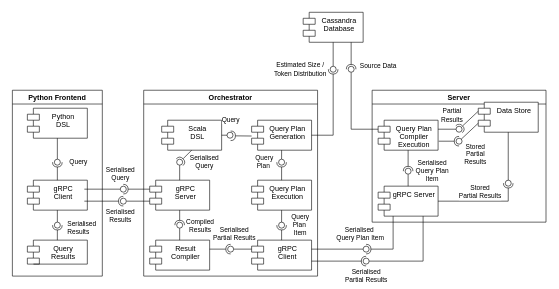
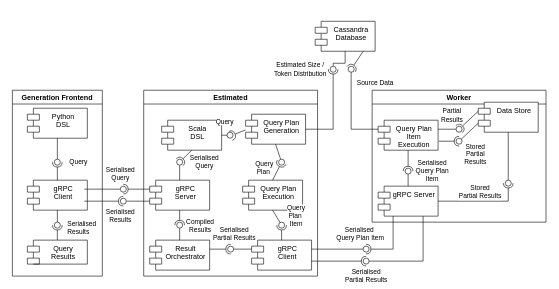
  <mxCell id="0" />
  <mxCell id="1" parent="0" />
- <mxCell id="2" value="Python Frontend" style="swimlane;whiteSpace=wrap;html=1;spacing=5;" vertex="1" parent="1"><mxGeometry x="20" y="150" width="150" height="310" as="geometry" /></mxCell>
+ <mxCell id="2" value="Generation Frontend" style="swimlane;whiteSpace=wrap;html=1;spacing=5;" vertex="1" parent="1"><mxGeometry x="20" y="150" width="150" height="310" as="geometry" /></mxCell>
  <mxCell id="3" value="Python&#10;DSL" style="shape=module;align=left;spacingLeft=20;align=center;verticalAlign=top;" vertex="1" parent="2"><mxGeometry x="25" y="30" width="100" height="50" as="geometry" /></mxCell>
  <mxCell id="4" value="gRPC &#10;Client" style="shape=module;align=left;spacingLeft=20;align=center;verticalAlign=top;" vertex="1" parent="2"><mxGeometry x="25" y="150" width="100" height="50" as="geometry" /></mxCell>
  <mxCell id="5" value="Query &#10;Results" style="shape=module;align=left;spacingLeft=20;align=center;verticalAlign=top;" vertex="1" parent="2"><mxGeometry x="25" y="250" width="100" height="40" as="geometry" /></mxCell>
- <mxCell id="6" value="Orchestrator" style="swimlane;whiteSpace=wrap;html=1;" vertex="1" parent="1"><mxGeometry x="239" y="150" width="290" height="310" as="geometry" /></mxCell>
+ <mxCell id="6" value="Estimated" style="swimlane;whiteSpace=wrap;html=1;" vertex="1" parent="1"><mxGeometry x="239" y="150" width="290" height="310" as="geometry" /></mxCell>
  <mxCell id="7" value="Scala&#10;DSL" style="shape=module;align=left;spacingLeft=20;align=center;verticalAlign=top;" vertex="1" parent="6"><mxGeometry x="30" y="50" width="100" height="50" as="geometry" /></mxCell>
- <mxCell id="8" value="Query Plan&#10;Generation" style="shape=module;align=left;spacingLeft=20;align=center;verticalAlign=top;" vertex="1" parent="6"><mxGeometry x="180" y="50" width="100" height="50" as="geometry" /></mxCell>
- <mxCell id="9" value="Query Plan&#10;Execution" style="shape=module;align=left;spacingLeft=20;align=center;verticalAlign=top;" vertex="1" parent="6"><mxGeometry x="180" y="150" width="100" height="50" as="geometry" /></mxCell>
+ <mxCell id="8" value="Query Plan&#10;Generation" style="shape=module;align=left;spacingLeft=20;align=center;verticalAlign=top;" vertex="1" parent="6"><mxGeometry x="170" y="40" width="100" height="50" as="geometry" /></mxCell>
+ <mxCell id="9" value="Query Plan&#10;Execution" style="shape=module;align=left;spacingLeft=20;align=center;verticalAlign=top;" vertex="1" parent="6"><mxGeometry x="165" y="150" width="100" height="50" as="geometry" /></mxCell>
  <mxCell id="10" value="" style="ellipse;whiteSpace=wrap;html=1;align=center;aspect=fixed;resizable=0;points=[];outlineConnect=0;sketch=0;" vertex="1" parent="6"><mxGeometry x="139" y="70" width="10" height="10" as="geometry" /></mxCell>
  <mxCell id="11" value="" style="rounded=0;orthogonalLoop=1;jettySize=auto;html=1;endArrow=none;endFill=0;sketch=0;sourcePerimeterSpacing=0;targetPerimeterSpacing=0;exitX=1;exitY=0.5;exitDx=0;exitDy=0;" edge="1" target="10" parent="6" source="7"><mxGeometry relative="1" as="geometry"><mxPoint x="-110" y="235" as="sourcePoint" /></mxGeometry></mxCell>
  <mxCell id="12" value="gRPC&#10;Server" style="shape=module;align=left;spacingLeft=20;align=center;verticalAlign=top;" vertex="1" parent="6"><mxGeometry x="10" y="150" width="100" height="50" as="geometry" /></mxCell>
  <mxCell id="13" value="gRPC &#10;Client" style="shape=module;align=left;spacingLeft=20;align=center;verticalAlign=top;" vertex="1" parent="6"><mxGeometry x="180" y="250" width="100" height="50" as="geometry" /></mxCell>
- <mxCell id="14" value="Result&#10;Compiler" style="shape=module;align=left;spacingLeft=20;align=center;verticalAlign=top;" vertex="1" parent="6"><mxGeometry x="10" y="250" width="100" height="50" as="geometry" /></mxCell>
+ <mxCell id="14" value="Result&#10;Orchestrator" style="shape=module;align=left;spacingLeft=20;align=center;verticalAlign=top;" vertex="1" parent="6"><mxGeometry x="10" y="250" width="100" height="50" as="geometry" /></mxCell>
  <mxCell id="15" value="" style="ellipse;whiteSpace=wrap;html=1;align=center;aspect=fixed;resizable=0;points=[];outlineConnect=0;sketch=0;" vertex="1" parent="6"><mxGeometry x="225" y="220" width="10" height="10" as="geometry" /></mxCell>
  <mxCell id="16" value="Query &lt;br&gt;Plan&amp;nbsp;&lt;br&gt;Item" style="rounded=0;orthogonalLoop=1;jettySize=auto;html=1;endArrow=none;endFill=0;sketch=0;sourcePerimeterSpacing=0;targetPerimeterSpacing=0;exitX=0.5;exitY=1;exitDx=0;exitDy=0;" edge="1" target="15" parent="6" source="9"><mxGeometry x="1" y="31" relative="1" as="geometry"><mxPoint x="210" y="375" as="sourcePoint" /><mxPoint y="5" as="offset" /></mxGeometry></mxCell>
  <mxCell id="17" value="" style="rounded=0;orthogonalLoop=1;jettySize=auto;html=1;endArrow=halfCircle;endFill=0;entryX=0.5;entryY=0.5;endSize=6;strokeWidth=1;sketch=0;exitX=0.5;exitY=0;exitDx=0;exitDy=0;" edge="1" target="15" parent="6" source="13"><mxGeometry relative="1" as="geometry"><mxPoint x="250" y="375" as="sourcePoint" /></mxGeometry></mxCell>
- <mxCell id="18" value="Cassandra&#10;Database" style="shape=module;align=left;spacingLeft=20;align=center;verticalAlign=top;" vertex="1" parent="1"><mxGeometry x="505" y="20" width="100" height="50" as="geometry" /></mxCell>
- <mxCell id="19" value="Server" style="swimlane;whiteSpace=wrap;html=1;" vertex="1" parent="1"><mxGeometry x="620" y="150" width="290" height="220" as="geometry" /></mxCell>
+ <mxCell id="18" value="Cassandra&#10;Database" style="shape=module;align=left;spacingLeft=20;align=center;verticalAlign=top;" vertex="1" parent="1"><mxGeometry x="525" y="35" width="100" height="50" as="geometry" /></mxCell>
+ <mxCell id="19" value="Worker" style="swimlane;whiteSpace=wrap;html=1;" vertex="1" parent="1"><mxGeometry x="620" y="150" width="290" height="220" as="geometry" /></mxCell>
  <mxCell id="20" value="Data Store" style="shape=module;align=left;spacingLeft=20;align=center;verticalAlign=top;" vertex="1" parent="19"><mxGeometry x="177" y="20" width="100" height="50" as="geometry" /></mxCell>
- <mxCell id="21" value="Query Plan &#10;Compiler &#10;Execution" style="shape=module;align=left;spacingLeft=20;align=center;verticalAlign=top;" vertex="1" parent="19"><mxGeometry x="10" y="50" width="100" height="50" as="geometry" /></mxCell>
+ <mxCell id="21" value="Query Plan &#10;Item &#10;Execution" style="shape=module;align=left;spacingLeft=20;align=center;verticalAlign=top;" vertex="1" parent="19"><mxGeometry x="10" y="50" width="100" height="50" as="geometry" /></mxCell>
  <mxCell id="22" value="gRPC Server" style="shape=module;align=left;spacingLeft=20;align=center;verticalAlign=top;" vertex="1" parent="19"><mxGeometry x="10" y="160" width="100" height="50" as="geometry" /></mxCell>
  <mxCell id="23" value="" style="ellipse;whiteSpace=wrap;html=1;align=center;aspect=fixed;resizable=0;points=[];outlineConnect=0;sketch=0;" vertex="1" parent="19"><mxGeometry x="222" y="150" width="10" height="10" as="geometry" /></mxCell>
  <mxCell id="24" value="" style="rounded=0;orthogonalLoop=1;jettySize=auto;html=1;endArrow=none;endFill=0;sketch=0;sourcePerimeterSpacing=0;targetPerimeterSpacing=0;exitX=0.5;exitY=1;exitDx=0;exitDy=0;" edge="1" target="23" parent="19" source="20"><mxGeometry relative="1" as="geometry"><mxPoint x="220" y="315" as="sourcePoint" /></mxGeometry></mxCell>
  <mxCell id="25" value="Stored&lt;br&gt;Partial Results" style="rounded=0;orthogonalLoop=1;jettySize=auto;html=1;endArrow=halfCircle;endFill=0;entryX=0.5;entryY=0.5;endSize=6;strokeWidth=1;sketch=0;exitX=1;exitY=0.5;exitDx=0;exitDy=0;edgeStyle=orthogonalEdgeStyle;" edge="1" target="23" parent="19" source="22"><mxGeometry x="-0.048" y="15" relative="1" as="geometry"><mxPoint x="260" y="315" as="sourcePoint" /><Array as="points"><mxPoint x="227" y="185" /></Array><mxPoint as="offset" /></mxGeometry></mxCell>
  <mxCell id="26" value="Query" style="rounded=0;orthogonalLoop=1;jettySize=auto;html=1;endArrow=halfCircle;endFill=0;endSize=6;strokeWidth=1;sketch=0;exitX=0;exitY=0.527;exitDx=0;exitDy=0;exitPerimeter=0;" edge="1" parent="1" source="8"><mxGeometry x="1" y="-26" relative="1" as="geometry"><mxPoint x="169" y="385" as="sourcePoint" /><mxPoint x="384" y="226" as="targetPoint" /><mxPoint as="offset" /></mxGeometry></mxCell>
  <mxCell id="27" value="Query &lt;br&gt;Plan&amp;nbsp;" style="rounded=0;orthogonalLoop=1;jettySize=auto;html=1;endArrow=none;endFill=0;sketch=0;sourcePerimeterSpacing=0;targetPerimeterSpacing=0;exitX=0.5;exitY=1;exitDx=0;exitDy=0;" edge="1" target="29" parent="1" source="8"><mxGeometry x="1" y="-29" relative="1" as="geometry"><mxPoint x="199" y="505" as="sourcePoint" /><mxPoint y="5" as="offset" /></mxGeometry></mxCell>
  <mxCell id="28" value="" style="rounded=0;orthogonalLoop=1;jettySize=auto;html=1;endArrow=halfCircle;endFill=0;entryX=0.5;entryY=0.5;endSize=6;strokeWidth=1;sketch=0;exitX=0.5;exitY=0;exitDx=0;exitDy=0;" edge="1" target="29" parent="1" source="9"><mxGeometry relative="1" as="geometry"><mxPoint x="239" y="505" as="sourcePoint" /></mxGeometry></mxCell>
  <mxCell id="29" value="" style="ellipse;whiteSpace=wrap;html=1;align=center;aspect=fixed;resizable=0;points=[];outlineConnect=0;sketch=0;" vertex="1" parent="1"><mxGeometry x="464" y="265" width="10" height="10" as="geometry" /></mxCell>
  <mxCell id="30" value="Estimated Size / &lt;br&gt;Token Distribution" style="rounded=0;orthogonalLoop=1;jettySize=auto;html=1;endArrow=none;endFill=0;sketch=0;sourcePerimeterSpacing=0;targetPerimeterSpacing=0;exitX=0.5;exitY=1;exitDx=0;exitDy=0;edgeStyle=orthogonalEdgeStyle;" edge="1" target="32" parent="1" source="18"><mxGeometry x="1" y="-55" relative="1" as="geometry"><mxPoint x="239" y="65" as="sourcePoint" /><mxPoint y="5" as="offset" /></mxGeometry></mxCell>
  <mxCell id="31" value="" style="rounded=0;orthogonalLoop=1;jettySize=auto;html=1;endArrow=halfCircle;endFill=0;entryX=0.5;entryY=0.5;endSize=6;strokeWidth=1;sketch=0;exitX=1;exitY=0.5;exitDx=0;exitDy=0;edgeStyle=orthogonalEdgeStyle;" edge="1" target="32" parent="1" source="8"><mxGeometry relative="1" as="geometry"><mxPoint x="279" y="65" as="sourcePoint" /></mxGeometry></mxCell>
  <mxCell id="32" value="" style="ellipse;whiteSpace=wrap;html=1;align=center;aspect=fixed;resizable=0;points=[];outlineConnect=0;sketch=0;" vertex="1" parent="1"><mxGeometry x="550" y="110" width="10" height="10" as="geometry" /></mxCell>
  <mxCell id="33" value="Serialised &lt;br&gt;Query" style="rounded=0;orthogonalLoop=1;jettySize=auto;html=1;endArrow=none;endFill=0;sketch=0;sourcePerimeterSpacing=0;targetPerimeterSpacing=0;" edge="1" target="35" parent="1"><mxGeometry x="1" y="25" relative="1" as="geometry"><mxPoint x="140" y="315" as="sourcePoint" /><mxPoint as="offset" /></mxGeometry></mxCell>
  <mxCell id="34" value="" style="rounded=0;orthogonalLoop=1;jettySize=auto;html=1;endArrow=halfCircle;endFill=0;entryX=0.5;entryY=0.5;endSize=6;strokeWidth=1;sketch=0;exitX=0;exitY=0;exitDx=0;exitDy=15;exitPerimeter=0;" edge="1" target="35" parent="1" source="12"><mxGeometry relative="1" as="geometry"><mxPoint x="150" y="475" as="sourcePoint" /></mxGeometry></mxCell>
  <mxCell id="35" value="" style="ellipse;whiteSpace=wrap;html=1;align=center;aspect=fixed;resizable=0;points=[];outlineConnect=0;sketch=0;" vertex="1" parent="1"><mxGeometry x="200" y="310" width="10" height="10" as="geometry" /></mxCell>
  <mxCell id="36" value="" style="rounded=0;orthogonalLoop=1;jettySize=auto;html=1;endArrow=none;endFill=0;sketch=0;sourcePerimeterSpacing=0;targetPerimeterSpacing=0;exitX=0;exitY=0;exitDx=0;exitDy=35;exitPerimeter=0;" edge="1" target="38" parent="1" source="12"><mxGeometry relative="1" as="geometry"><mxPoint x="170" y="495" as="sourcePoint" /></mxGeometry></mxCell>
  <mxCell id="37" value="Serialised&lt;br&gt;Results" style="rounded=0;orthogonalLoop=1;jettySize=auto;html=1;endArrow=halfCircle;endFill=0;entryX=0.5;entryY=0.5;endSize=6;strokeWidth=1;sketch=0;" edge="1" target="38" parent="1"><mxGeometry x="0.846" y="-25" relative="1" as="geometry"><mxPoint x="140" y="335" as="sourcePoint" /><mxPoint as="offset" /></mxGeometry></mxCell>
  <mxCell id="38" value="" style="ellipse;whiteSpace=wrap;html=1;align=center;aspect=fixed;resizable=0;points=[];outlineConnect=0;sketch=0;" vertex="1" parent="1"><mxGeometry x="200" y="330" width="10" height="10" as="geometry" /></mxCell>
  <mxCell id="39" value="Query" style="rounded=0;orthogonalLoop=1;jettySize=auto;html=1;endArrow=none;endFill=0;sketch=0;sourcePerimeterSpacing=0;targetPerimeterSpacing=0;exitX=0.5;exitY=1;exitDx=0;exitDy=0;" edge="1" target="41" parent="1" source="3"><mxGeometry x="1" y="35" relative="1" as="geometry"><mxPoint x="-40" y="325" as="sourcePoint" /><mxPoint y="5" as="offset" /></mxGeometry></mxCell>
  <mxCell id="40" value="" style="rounded=0;orthogonalLoop=1;jettySize=auto;html=1;endArrow=halfCircle;endFill=0;entryX=0.5;entryY=0.5;endSize=6;strokeWidth=1;sketch=0;exitX=0.5;exitY=0;exitDx=0;exitDy=0;" edge="1" target="41" parent="1" source="4"><mxGeometry relative="1" as="geometry"><mxPoint x="0" y="325" as="sourcePoint" /></mxGeometry></mxCell>
  <mxCell id="41" value="" style="ellipse;whiteSpace=wrap;html=1;align=center;aspect=fixed;resizable=0;points=[];outlineConnect=0;sketch=0;" vertex="1" parent="1"><mxGeometry x="90" y="265" width="10" height="10" as="geometry" /></mxCell>
  <mxCell id="42" value="" style="rounded=0;orthogonalLoop=1;jettySize=auto;html=1;endArrow=none;endFill=0;sketch=0;sourcePerimeterSpacing=0;targetPerimeterSpacing=0;exitX=0.5;exitY=1;exitDx=0;exitDy=0;" edge="1" target="44" parent="1" source="4"><mxGeometry relative="1" as="geometry"><mxPoint x="-60" y="405" as="sourcePoint" /></mxGeometry></mxCell>
  <mxCell id="43" value="Serialised&lt;br&gt;Results" style="rounded=0;orthogonalLoop=1;jettySize=auto;html=1;endArrow=halfCircle;endFill=0;entryX=0.5;entryY=0.5;endSize=6;strokeWidth=1;sketch=0;exitX=0.5;exitY=0;exitDx=0;exitDy=0;labelPosition=right;verticalLabelPosition=middle;align=left;verticalAlign=middle;" edge="1" target="44" parent="1" source="5"><mxGeometry x="0.6" y="-15" relative="1" as="geometry"><mxPoint x="-20" y="405" as="sourcePoint" /><mxPoint as="offset" /></mxGeometry></mxCell>
  <mxCell id="44" value="" style="ellipse;whiteSpace=wrap;html=1;align=center;aspect=fixed;resizable=0;points=[];outlineConnect=0;sketch=0;" vertex="1" parent="1"><mxGeometry x="90" y="370" width="10" height="10" as="geometry" /></mxCell>
  <mxCell id="45" value="Serialised&lt;br&gt;Query" style="rounded=0;orthogonalLoop=1;jettySize=auto;html=1;endArrow=none;endFill=0;sketch=0;sourcePerimeterSpacing=0;targetPerimeterSpacing=0;exitX=0.5;exitY=0;exitDx=0;exitDy=0;" edge="1" target="47" parent="1" source="12"><mxGeometry x="1" y="-41" relative="1" as="geometry"><mxPoint x="209" y="505" as="sourcePoint" /><mxPoint y="-5" as="offset" /></mxGeometry></mxCell>
  <mxCell id="46" value="" style="rounded=0;orthogonalLoop=1;jettySize=auto;html=1;endArrow=halfCircle;endFill=0;entryX=0.5;entryY=0.5;endSize=6;strokeWidth=1;sketch=0;exitX=0.5;exitY=1;exitDx=0;exitDy=0;" edge="1" target="47" parent="1" source="7"><mxGeometry relative="1" as="geometry"><mxPoint x="249" y="505" as="sourcePoint" /></mxGeometry></mxCell>
  <mxCell id="47" value="" style="ellipse;whiteSpace=wrap;html=1;align=center;aspect=fixed;resizable=0;points=[];outlineConnect=0;sketch=0;" vertex="1" parent="1"><mxGeometry x="294" y="265" width="10" height="10" as="geometry" /></mxCell>
  <mxCell id="48" value="" style="rounded=0;orthogonalLoop=1;jettySize=auto;html=1;endArrow=none;endFill=0;sketch=0;sourcePerimeterSpacing=0;targetPerimeterSpacing=0;exitX=0;exitY=0;exitDx=0;exitDy=15;exitPerimeter=0;edgeStyle=orthogonalEdgeStyle;" edge="1" target="50" parent="1" source="21"><mxGeometry relative="1" as="geometry"><mxPoint x="580" y="505" as="sourcePoint" /></mxGeometry></mxCell>
  <mxCell id="49" value="Source Data" style="rounded=0;orthogonalLoop=1;jettySize=auto;html=1;endArrow=halfCircle;endFill=0;entryX=0.5;entryY=0.5;endSize=6;strokeWidth=1;sketch=0;exitX=0.8;exitY=1;exitDx=0;exitDy=0;exitPerimeter=0;" edge="1" target="50" parent="1" source="18"><mxGeometry x="0.778" y="45" relative="1" as="geometry"><mxPoint x="620" y="505" as="sourcePoint" /><mxPoint as="offset" /></mxGeometry></mxCell>
  <mxCell id="50" value="" style="ellipse;whiteSpace=wrap;html=1;align=center;aspect=fixed;resizable=0;points=[];outlineConnect=0;sketch=0;" vertex="1" parent="1"><mxGeometry x="580" y="110" width="10" height="10" as="geometry" /></mxCell>
  <mxCell id="51" value="Serialised&lt;br&gt;Query Plan&lt;br&gt;Item" style="rounded=0;orthogonalLoop=1;jettySize=auto;html=1;endArrow=none;endFill=0;sketch=0;sourcePerimeterSpacing=0;targetPerimeterSpacing=0;exitX=0.5;exitY=0;exitDx=0;exitDy=0;" edge="1" target="53" parent="1" source="22"><mxGeometry x="1" y="-40" relative="1" as="geometry"><mxPoint x="529" y="435" as="sourcePoint" /><mxPoint y="-5" as="offset" /></mxGeometry></mxCell>
  <mxCell id="52" value="" style="rounded=0;orthogonalLoop=1;jettySize=auto;html=1;endArrow=halfCircle;endFill=0;entryX=0.5;entryY=0.5;endSize=6;strokeWidth=1;sketch=0;exitX=0.5;exitY=1;exitDx=0;exitDy=0;" edge="1" target="53" parent="1" source="21"><mxGeometry relative="1" as="geometry"><mxPoint x="569" y="435" as="sourcePoint" /></mxGeometry></mxCell>
  <mxCell id="53" value="" style="ellipse;whiteSpace=wrap;html=1;align=center;aspect=fixed;resizable=0;points=[];outlineConnect=0;sketch=0;" vertex="1" parent="1"><mxGeometry x="675" y="280" width="10" height="10" as="geometry" /></mxCell>
  <mxCell id="54" value="" style="rounded=0;orthogonalLoop=1;jettySize=auto;html=1;endArrow=none;endFill=0;sketch=0;sourcePerimeterSpacing=0;targetPerimeterSpacing=0;exitX=0;exitY=0;exitDx=0;exitDy=15;exitPerimeter=0;" edge="1" target="56" parent="1" source="13"><mxGeometry relative="1" as="geometry"><mxPoint x="294" y="545" as="sourcePoint" /></mxGeometry></mxCell>
  <mxCell id="55" value="Serialised&lt;br&gt;Partial Results" style="rounded=0;orthogonalLoop=1;jettySize=auto;html=1;endArrow=halfCircle;endFill=0;entryX=0.5;entryY=0.5;endSize=6;strokeWidth=1;sketch=0;" edge="1" target="56" parent="1"><mxGeometry x="1" y="26" relative="1" as="geometry"><mxPoint x="349" y="415" as="sourcePoint" /><mxPoint x="6" y="1" as="offset" /></mxGeometry></mxCell>
  <mxCell id="56" value="" style="ellipse;whiteSpace=wrap;html=1;align=center;aspect=fixed;resizable=0;points=[];outlineConnect=0;sketch=0;" vertex="1" parent="1"><mxGeometry x="379" y="410" width="10" height="10" as="geometry" /></mxCell>
  <mxCell id="57" value="Serialised&amp;nbsp;&lt;br&gt;Query Plan Item" style="rounded=0;orthogonalLoop=1;jettySize=auto;html=1;endArrow=none;endFill=0;sketch=0;sourcePerimeterSpacing=0;targetPerimeterSpacing=0;" edge="1" target="59" parent="1"><mxGeometry x="0.884" y="25" relative="1" as="geometry"><mxPoint x="519" y="415" as="sourcePoint" /><mxPoint as="offset" /></mxGeometry></mxCell>
  <mxCell id="58" value="" style="rounded=0;orthogonalLoop=1;jettySize=auto;html=1;endArrow=halfCircle;endFill=0;endSize=6;strokeWidth=1;sketch=0;exitX=0.25;exitY=1;exitDx=0;exitDy=0;edgeStyle=orthogonalEdgeStyle;" edge="1" parent="1" source="22"><mxGeometry relative="1" as="geometry"><mxPoint x="730" y="485" as="sourcePoint" /><mxPoint x="610" y="415" as="targetPoint" /><Array as="points"><mxPoint x="655" y="415" /></Array></mxGeometry></mxCell>
  <mxCell id="59" value="" style="ellipse;whiteSpace=wrap;html=1;align=center;aspect=fixed;resizable=0;points=[];outlineConnect=0;sketch=0;" vertex="1" parent="1"><mxGeometry x="605" y="410" width="10" height="10" as="geometry" /></mxCell>
  <mxCell id="60" value="" style="rounded=0;orthogonalLoop=1;jettySize=auto;html=1;endArrow=none;endFill=0;sketch=0;sourcePerimeterSpacing=0;targetPerimeterSpacing=0;exitX=0.75;exitY=1;exitDx=0;exitDy=0;edgeStyle=orthogonalEdgeStyle;" edge="1" target="62" parent="1" source="22"><mxGeometry relative="1" as="geometry"><mxPoint x="620" y="515" as="sourcePoint" /><Array as="points"><mxPoint x="705" y="435" /></Array></mxGeometry></mxCell>
  <mxCell id="61" value="Serialised&lt;br&gt;Partial Results" style="rounded=0;orthogonalLoop=1;jettySize=auto;html=1;endArrow=halfCircle;endFill=0;entryX=0.5;entryY=0.5;endSize=6;strokeWidth=1;sketch=0;" edge="1" target="62" parent="1"><mxGeometry x="1" y="-25" relative="1" as="geometry"><mxPoint x="519" y="435" as="sourcePoint" /><mxPoint as="offset" /></mxGeometry></mxCell>
  <mxCell id="62" value="" style="ellipse;whiteSpace=wrap;html=1;align=center;aspect=fixed;resizable=0;points=[];outlineConnect=0;sketch=0;" vertex="1" parent="1"><mxGeometry x="605" y="430" width="10" height="10" as="geometry" /></mxCell>
  <mxCell id="63" value="" style="rounded=0;orthogonalLoop=1;jettySize=auto;html=1;endArrow=none;endFill=0;sketch=0;sourcePerimeterSpacing=0;targetPerimeterSpacing=0;" edge="1" target="65" parent="1"><mxGeometry relative="1" as="geometry"><mxPoint x="730" y="215" as="sourcePoint" /></mxGeometry></mxCell>
  <mxCell id="64" value="Partial&lt;br&gt;Results" style="rounded=0;orthogonalLoop=1;jettySize=auto;html=1;endArrow=halfCircle;endFill=0;entryX=0.5;entryY=0.5;endSize=6;strokeWidth=1;sketch=0;exitX=0;exitY=0;exitDx=0;exitDy=15;exitPerimeter=0;" edge="1" target="65" parent="1" source="20"><mxGeometry x="0.667" y="-25" relative="1" as="geometry"><mxPoint x="950" y="465" as="sourcePoint" /><mxPoint as="offset" /></mxGeometry></mxCell>
  <mxCell id="65" value="" style="ellipse;whiteSpace=wrap;html=1;align=center;aspect=fixed;resizable=0;points=[];outlineConnect=0;sketch=0;" vertex="1" parent="1"><mxGeometry x="760" y="210" width="10" height="10" as="geometry" /></mxCell>
  <mxCell id="66" value="Stored&lt;br&gt;Partial&lt;br&gt;Results" style="rounded=0;orthogonalLoop=1;jettySize=auto;html=1;endArrow=none;endFill=0;sketch=0;sourcePerimeterSpacing=0;targetPerimeterSpacing=0;exitX=0;exitY=0;exitDx=0;exitDy=35;exitPerimeter=0;" edge="1" target="68" parent="1" source="20"><mxGeometry x="1" y="35" relative="1" as="geometry"><mxPoint x="785" y="455" as="sourcePoint" /><mxPoint as="offset" /></mxGeometry></mxCell>
  <mxCell id="67" value="" style="rounded=0;orthogonalLoop=1;jettySize=auto;html=1;endArrow=halfCircle;endFill=0;entryX=0.5;entryY=0.5;endSize=6;strokeWidth=1;sketch=0;" edge="1" target="68" parent="1"><mxGeometry relative="1" as="geometry"><mxPoint x="731" y="235" as="sourcePoint" /></mxGeometry></mxCell>
  <mxCell id="68" value="" style="ellipse;whiteSpace=wrap;html=1;align=center;aspect=fixed;resizable=0;points=[];outlineConnect=0;sketch=0;" vertex="1" parent="1"><mxGeometry x="760" y="230" width="10" height="10" as="geometry" /></mxCell>
  <mxCell id="69" value="Compiled&lt;br&gt;Results" style="rounded=0;orthogonalLoop=1;jettySize=auto;html=1;endArrow=none;endFill=0;sketch=0;sourcePerimeterSpacing=0;targetPerimeterSpacing=0;exitX=0.5;exitY=0;exitDx=0;exitDy=0;" edge="1" target="71" parent="1" source="14"><mxGeometry x="1" y="-34" relative="1" as="geometry"><mxPoint x="264" y="535" as="sourcePoint" /><mxPoint y="-4" as="offset" /></mxGeometry></mxCell>
  <mxCell id="70" value="" style="rounded=0;orthogonalLoop=1;jettySize=auto;html=1;endArrow=halfCircle;endFill=0;entryX=0.5;entryY=0.5;endSize=6;strokeWidth=1;sketch=0;exitX=0.5;exitY=1;exitDx=0;exitDy=0;" edge="1" target="71" parent="1" source="12"><mxGeometry relative="1" as="geometry"><mxPoint x="304" y="535" as="sourcePoint" /></mxGeometry></mxCell>
  <mxCell id="71" value="" style="ellipse;whiteSpace=wrap;html=1;align=center;aspect=fixed;resizable=0;points=[];outlineConnect=0;sketch=0;" vertex="1" parent="1"><mxGeometry x="294" y="370" width="10" height="10" as="geometry" /></mxCell>
